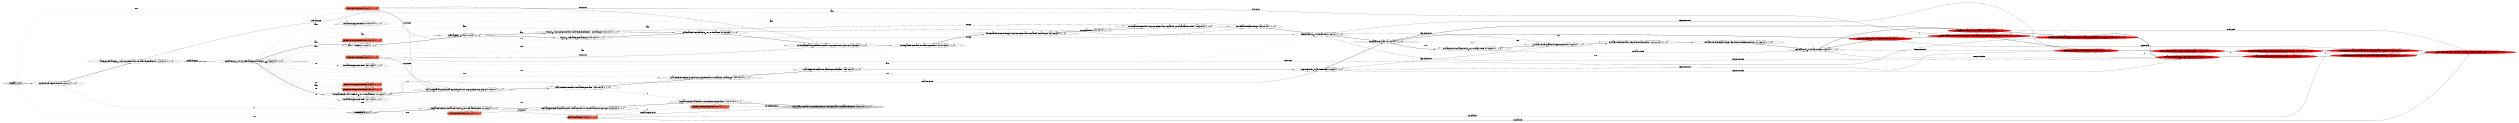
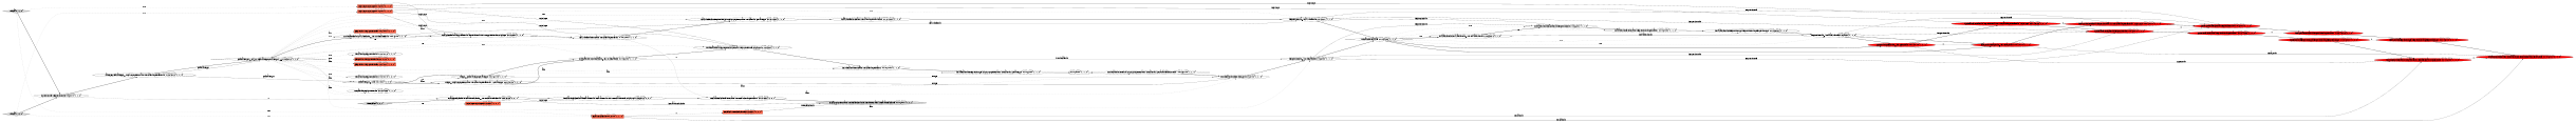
  digraph {
    rankdir=LR
    node [fillcolor=white shape=ellipse style=filled]
    edge [style=bold]
    n1 [fillcolor=lightgray label="visitCall['1', '0', '0']" shape=diamond]
    n2 [label="ExpressionNode irExpressionNode@@@3@@@['1', '1', '0']"]
    n3 [fillcolor=tomato label="ECall userCallNode@@@2@@@['1', '1', '0']" shape=box]
    n4 [fillcolor=tomato label="ScriptScope scriptScope@@@2@@@['1', '0', '0']" shape=box]
    n5 [label="ValueType prefixValueType = scriptScope.getDecoration(userCallNode.getPrefixNode(),)@@@4@@@['1', '1', '0']"]
    n6 [label="DeclarationBlockNode irDeclarationBlockNode = new DeclarationBlockNode()@@@3@@@['0', '0', '1']"]
    n7 [fillcolor=red label="scriptScope.putDecoration(userCallNode,new IRNodeDecoration(irBinaryNode))@@@46@@@['0', '1', '0']"]
    n8 [fillcolor=red label="scriptScope.putDecoration(userCallNode,new IRNodeDecoration(irAccessNode))@@@46@@@['1', '0', '0']"]
    n9 [fillcolor=tomato label="SDeclBlock userDeclBlockNode@@@2@@@['0', '0', '1']" shape=box]
    n10 [label="irInvokeCallNode.addArgumentNode(injectCast(userArgumentNode,scriptScope))@@@25@@@['1', '1', '0']"]
    n11 [fillcolor=red label="irAccessNode.setLeftNode((ExpressionNode)visit(userCallNode.getPrefixNode(),scriptScope))@@@42@@@['1', '0', '0']"]
    n12 [label="irCallSubDefNode.addArgumentNode((ExpressionNode)visit(userArgumentNode,scriptScope))@@@8@@@['1', '1', '0']"]
    n13 [label="prefixValueType != null@@@17@@@['1', '1', '0']" shape=diamond]
    n14 [label="prefixValueType != null && prefixValueType.getValueType() == @@@5@@@['1', '1', '0']" shape=diamond]
    n15 [label="irDeclarationBlockNode.addDeclarationNode((DeclarationNode)visit(userDeclarationNode,scriptScope))@@@5@@@['0', '0', '1']"]
    n16 [fillcolor=lightgray label="scriptScope.putDecoration(userDeclBlockNode,new IRNodeDecoration(irDeclarationBlockNode))@@@8@@@['0', '0', '1']"]
    n17 [fillcolor=tomato label="AExpression userArgumentNode@@@24@@@['0', '1', '0']" shape=box]
    n18 [fillcolor=red label="irBinaryNode.setRightNode(irExpressionNode)@@@43@@@['0', '1', '0']"]
    n19 [fillcolor=red label="irBinaryNode.setLocation(irExpressionNode.getLocation())@@@44@@@['0', '1', '0']"]
    n20 [fillcolor=red label="irBinaryNode.setExpressionType(irExpressionNode.getExpressionType())@@@45@@@['0', '1', '0']"]
    n21 [label="irInvokeCallNode.setExpressionType(scriptScope.getDecoration(userCallNode,).getValueType())@@@28@@@['1', '1', '0']"]
    n22 [label="@@@29@@@['1', '1', '0']" shape=box]
    n23 [label="irInvokeCallNode.setMethod(scriptScope.getDecoration(userCallNode,).getStandardPainlessMethod())@@@30@@@['1', '1', '0']"]
    n24 [label="InvokeCallNode irInvokeCallNode = new InvokeCallNode()@@@23@@@['1', '1', '0']"]
    n25 [label="irExpressionNode = irInvokeCallNode@@@32@@@['1', '1', '0']"]
    n26 [label="irInvokeCallNode.setLocation(userCallNode.getLocation())@@@27@@@['1', '1', '0']"]
    n27 [fillcolor=red label="irAccessNode.setRightNode(irExpressionNode)@@@43@@@['1', '0', '0']"]
    n28 [label="irNullSafeSubNode.setChildNode(irExpressionNode)@@@36@@@['1', '1', '0']"]
    n29 [label="userCallNode.isNullSafe()@@@34@@@['1', '1', '0']" shape=diamond]
    n30 [label="boxType = scriptScope.getDecoration(userCallNode.getPrefixNode(),).getStaticType()@@@21@@@['1', '1', '0']"]
    n31 [label="boxType = prefixValueType.getValueType()@@@18@@@['1', '1', '0']"]
    n32 [label="userCallNode.getArgumentNodes()@@@7@@@['1', '1', '0']"]
    n33 [label="irCallSubDefNode.setName(userCallNode.getMethodName())@@@12@@@['1', '1', '0']"]
    n34 [label="irExpressionNode = irCallSubDefNode@@@13@@@['1', '1', '0']"]
    n35 [label="irInvokeCallNode.setBox(boxType)@@@31@@@['1', '1', '0']"]
    n36 [label="irCallSubDefNode.setLocation(userCallNode.getLocation())@@@10@@@['1', '1', '0']"]
    n37 [fillcolor=tomato label="AExpression userArgumentNode@@@7@@@['0', '1', '0']" shape=box]
    n38 [fillcolor=tomato label="AExpression userArgumentNode@@@24@@@['1', '0', '0']" shape=box]
-   n39 [label="Class<?> boxType@@@16@@@['1', '1', '0']"]
    n40 [label="userCallNode.getArgumentNodes()@@@7@@@['1', '0', '0']"]
    n41 [label="irCallSubDefNode.setExpressionType(scriptScope.getDecoration(userCallNode,).getValueType())@@@11@@@['1', '1', '0']"]
    n42 [label="userCallNode.getArgumentNodes()@@@24@@@['1', '1', '0']"]
    n43 [label="InvokeCallDefNode irCallSubDefNode = new InvokeCallDefNode()@@@6@@@['1', '1', '0']"]
    n44 [label="irExpressionNode = irNullSafeSubNode@@@39@@@['1', '1', '0']"]
    n45 [fillcolor=red label="BinaryNode irBinaryNode = new BinaryNode()@@@41@@@['0', '1', '0']"]
    n46 [fillcolor=red label="AccessNode irAccessNode = new AccessNode()@@@41@@@['1', '0', '0']"]
    n47 [fillcolor=red label="irBinaryNode.setLeftNode((ExpressionNode)visit(userCallNode.getPrefixNode(),scriptScope))@@@42@@@['0', '1', '0']"]
    n48 [fillcolor=red label="irAccessNode.setLocation(irExpressionNode.getLocation())@@@44@@@['1', '0', '0']"]
    n49 [fillcolor=red label="irAccessNode.setExpressionType(irExpressionNode.getExpressionType())@@@45@@@['1', '0', '0']"]
    n50 [label="irNullSafeSubNode.setExpressionType(irExpressionNode.getExpressionType())@@@38@@@['1', '1', '0']"]
    n51 [label="irNullSafeSubNode.setLocation(irExpressionNode.getLocation())@@@37@@@['1', '1', '0']"]
    n52 [label="irDeclarationBlockNode.setLocation(userDeclBlockNode.getLocation())@@@7@@@['0', '0', '1']"]
+   n53 [fillcolor=lightgray label="visitCall['0', '1', '0']" shape=diamond]
    n54 [fillcolor=tomato label="ScriptScope scriptScope@@@2@@@['0', '1', '0']" shape=box]
    n55 [fillcolor=tomato label="ScriptScope scriptScope@@@2@@@['0', '0', '1']" shape=box]
    n56 [fillcolor=lightgray label="visitDeclBlock['0', '0', '1']" shape=diamond]
    n57 [label="NullSafeSubNode irNullSafeSubNode = new NullSafeSubNode()@@@35@@@['1', '1', '0']"]
    n1 -> n2
    n1 -> n3 [label=true style=dotted]
    n1 -> n4 [label=true style=dotted]
    n2 -> n5
    n2 -> n6 [label=0 style=dashed]
    n3 -> n7 [label=userCallNode style=solid]
    n3 -> n8 [label=userCallNode style=solid]
    n3 -> n9 [label=0 style=dashed]
    n4 -> n10 [label=scriptScope style=solid]
    n4 -> n11 [label=scriptScope style=solid]
    n4 -> n12 [label=scriptScope style=solid]
    n5 -> n13 [label=prefixValueType style=solid]
    n5 -> n14 [label=prefixValueType style=solid]
    n5 -> n14
    n6 -> n15
    n6 -> n16 [label=irDeclarationBlockNode style=solid]
    n8 -> n7 [label=0 style=dashed]
    n9 -> n16 [label=userDeclBlockNode style=solid]
    n10 -> n26
    n11 -> n27
    n11 -> n47 [label=0 style=dashed]
    n12 -> n36
    n13 -> n30
    n13 -> n30 [label=false style=dotted]
    n13 -> n31 [label=true style=dotted]
    n13 -> n31
    n14 -> n10 [label=true style=dotted]
    n14 -> n12 [label=true style=dotted]
    n14 -> n13 [label=false style=dotted]
    n14 -> n17 [label=false style=dotted]
    n14 -> n21 [label=false style=dotted]
    n14 -> n23 [label=false style=dotted]
    n14 -> n24 [label=false style=dotted]
    n14 -> n25 [label=false style=dotted]
    n14 -> n26 [label=false style=dotted]
    n14 -> n32 [label=true style=dotted]
    n14 -> n33 [label=true style=dotted]
    n14 -> n34 [label=true style=dotted]
    n14 -> n35 [label=false style=dotted]
    n14 -> n36 [label=true style=dotted]
    n14 -> n37 [label=true style=dotted]
    n14 -> n38 [label=false style=dotted]
-   n14 -> n39 [label=false style=dotted]
-   n14 -> n39
    n14 -> n40 [label=true style=dotted]
    n14 -> n41 [label=true style=dotted]
    n14 -> n42 [label=false style=dotted]
    n14 -> n43 [label=true style=dotted]
    n14 -> n43
    n15 -> n52
    n18 -> n19
    n19 -> n20
    n20 -> n7
    n21 -> n22
    n22 -> n23
    n23 -> n35
    n24 -> n10
    n24 -> n25 [label=irInvokeCallNode style=solid]
    n25 -> n18 [label=irExpressionNode style=solid]
    n25 -> n27 [label=irExpressionNode style=solid]
    n25 -> n28 [label=irExpressionNode style=solid]
    n25 -> n29
    n26 -> n21
    n27 -> n18 [label=0 style=dashed]
    n27 -> n48
    n28 -> n51
    n29 -> n28 [label=true style=dotted]
    n29 -> n44 [label=true style=dotted]
    n29 -> n45
    n29 -> n46
    n29 -> n50 [label=true style=dotted]
    n29 -> n51 [label=true style=dotted]
    n29 -> n57
    n29 -> n57 [label=true style=dotted]
    n30 -> n24
    n30 -> n35 [label=boxType style=solid]
    n31 -> n24
    n31 -> n35 [label=boxType style=solid]
    n33 -> n34
    n34 -> n18 [label=irExpressionNode style=solid]
    n34 -> n27 [label=irExpressionNode style=solid]
    n34 -> n28 [label=irExpressionNode style=solid]
    n34 -> n29
    n35 -> n25
    n36 -> n41
    n36 -> n52 [label=0 style=dashed]
-   n39 -> n13
    n41 -> n33
    n43 -> n12
    n43 -> n34 [label=irCallSubDefNode style=solid]
    n44 -> n18 [label=irExpressionNode style=solid]
    n44 -> n27 [label=irExpressionNode style=solid]
    n44 -> n45
    n44 -> n46
    n45 -> n7 [label=irBinaryNode style=solid]
    n45 -> n47
    n46 -> n8 [label=irAccessNode style=solid]
    n46 -> n11
    n46 -> n45 [label=0 style=dashed]
    n47 -> n18
    n48 -> n19 [label=0 style=dashed]
    n48 -> n49
    n49 -> n8
    n49 -> n20 [label=0 style=dashed]
    n50 -> n44
    n51 -> n50
    n52 -> n16
+   n53 -> n2
+   n53 -> n3 [label=true style=dotted]
+   n53 -> n54 [label=true style=dotted]
    n54 -> n10 [label=scriptScope style=solid]
    n54 -> n12 [label=scriptScope style=solid]
    n54 -> n47 [label=scriptScope style=solid]
    n55 -> n15 [label=scriptScope style=solid]
    n56 -> n6
-   n56 -> n9 [label=true style=dotted]
    n56 -> n55 [label=true style=dotted]
    n57 -> n28
    n57 -> n44 [label=irNullSafeSubNode style=solid]
  }
